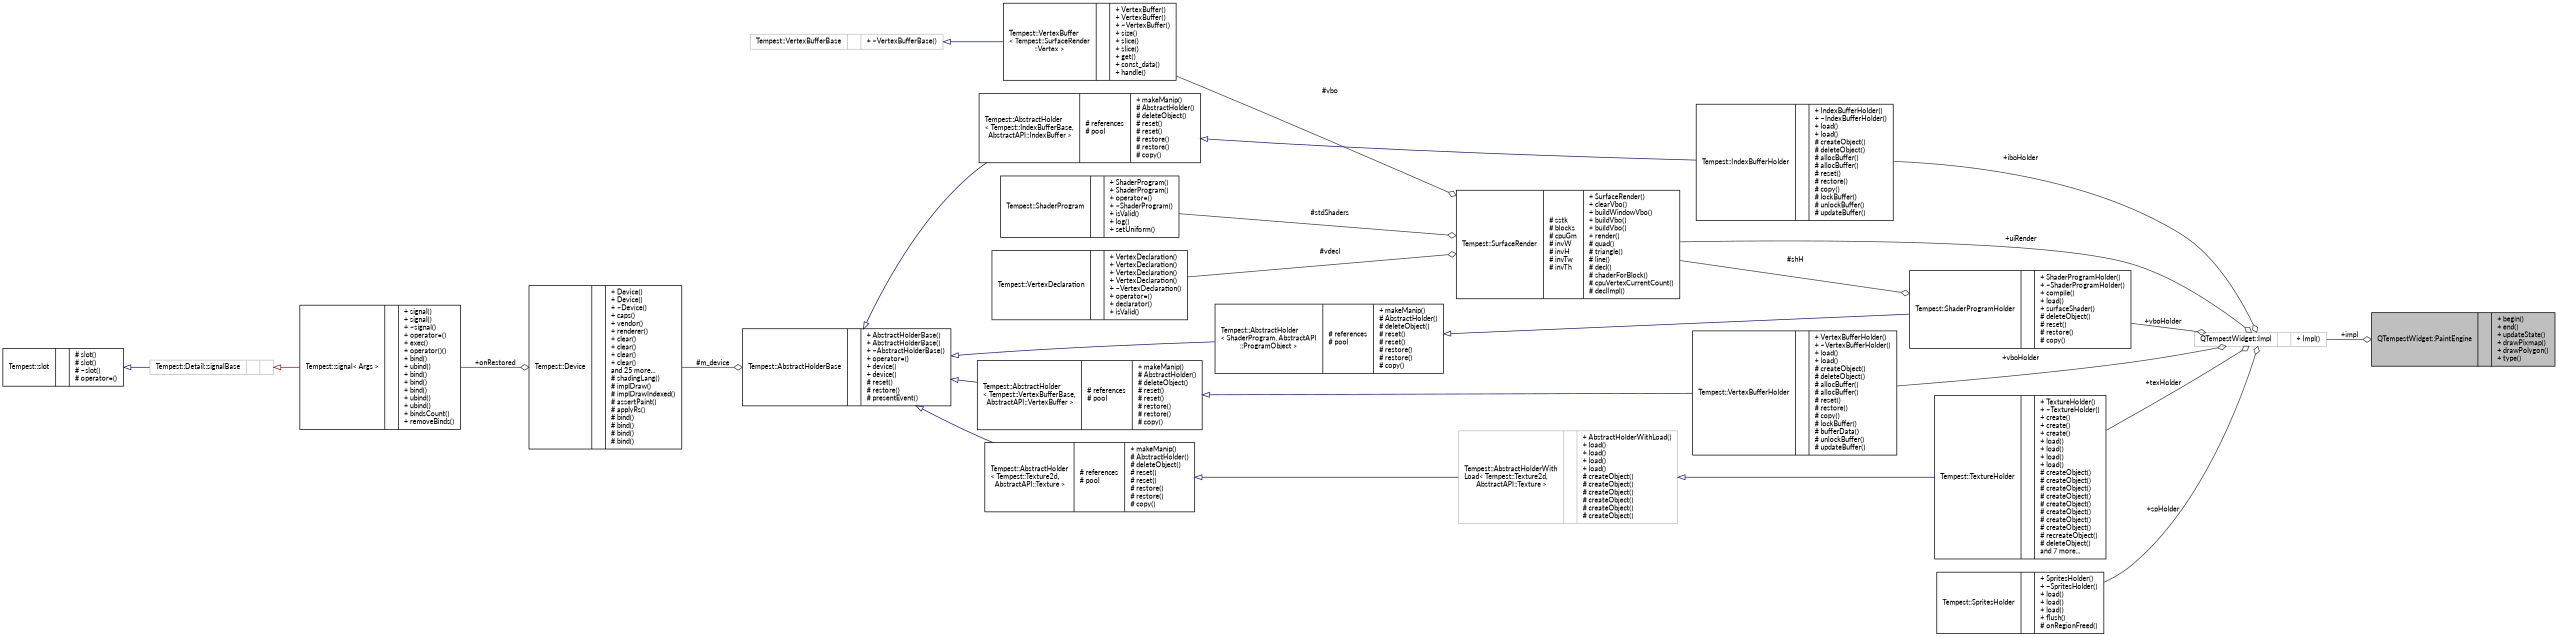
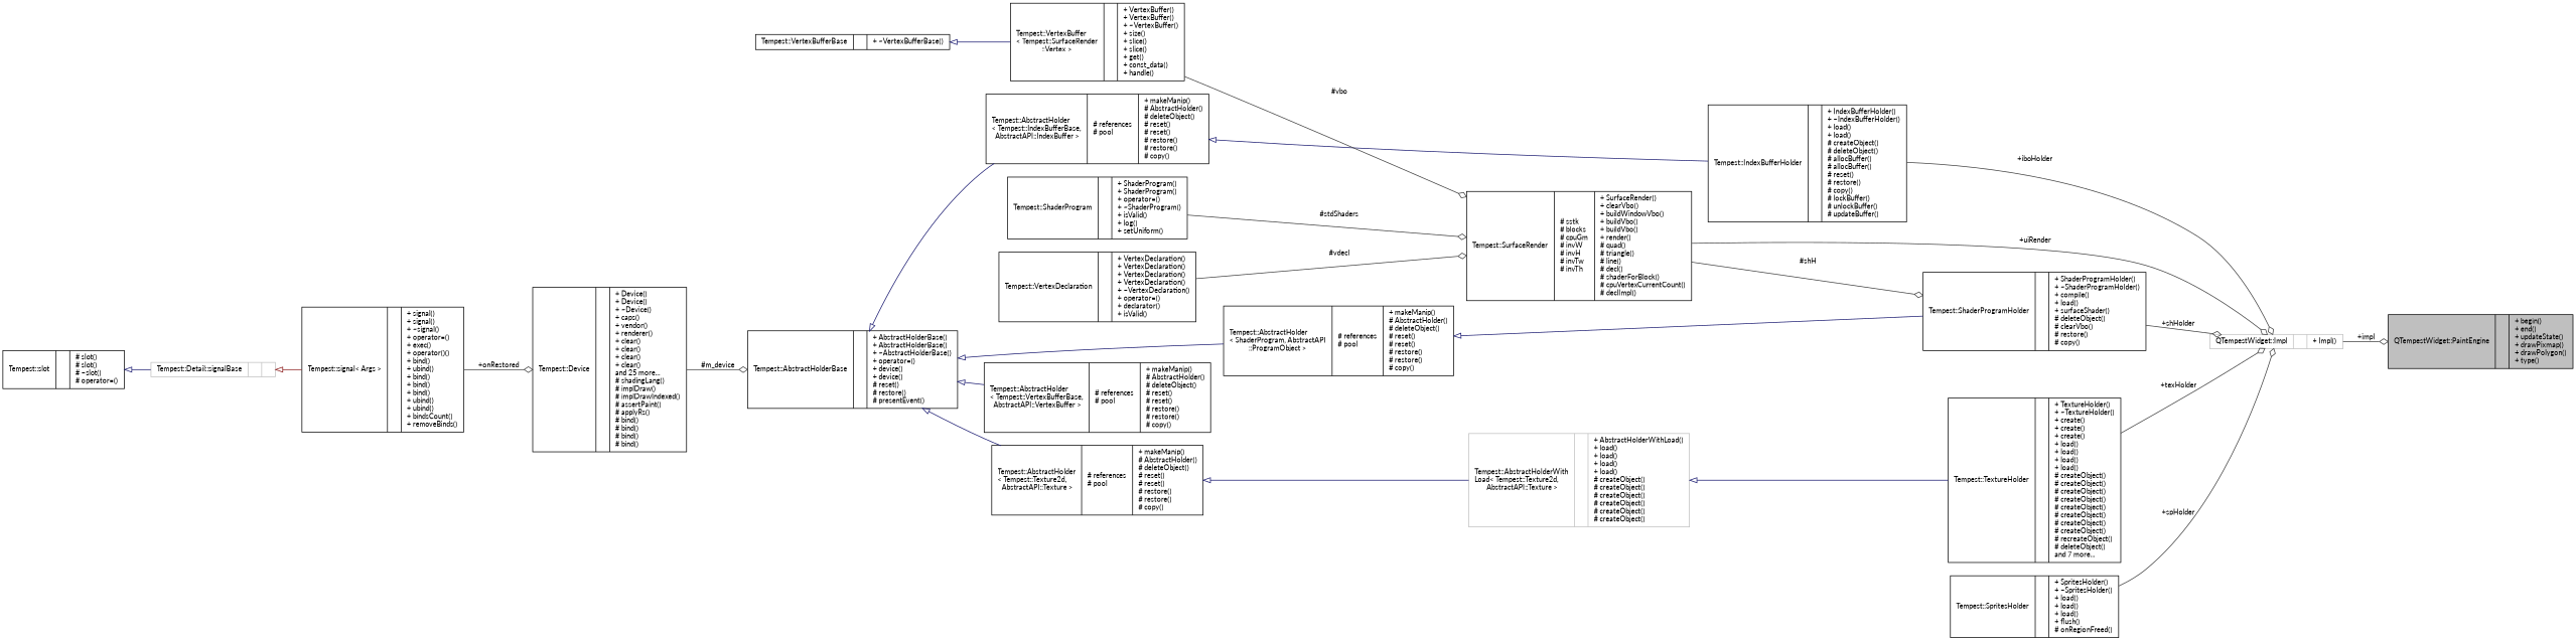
  digraph {
    fontname=Lato
    rankdir=LR
    node [color=black fillcolor=white fontname=Lato fontsize=10 shape=record style=filled]
    edge [arrowhead=odiamond color=grey25 fontname=Lato fontsize=10 labelfontname=Helvetica labelfontsize=10 style=solid]
    n1 [fillcolor=grey75 fontcolor=black height=0.2 label="{QTempestWidget::PaintEngine\n||+ begin()\l+ end()\l+ updateState()\l+ drawPixmap()\l+ drawPolygon()\l+ type()\l}" width=0.4]
    n2 [color=grey75 height=0.2 label="{QTempestWidget::Impl\n||+ Impl()\l}" width=0.4]
    n3 [height=0.2 label="{Tempest::IndexBufferHolder\n||+ IndexBufferHolder()\l+ ~IndexBufferHolder()\l+ load()\l+ load()\l# createObject()\l# deleteObject()\l# allocBuffer()\l# allocBuffer()\l# reset()\l# restore()\l# copy()\l# lockBuffer()\l# unlockBuffer()\l# updateBuffer()\l}" width=0.4]
    n4 [height=0.2 label="{Tempest::AbstractHolder\l\< Tempest::IndexBufferBase,\l AbstractAPI::IndexBuffer \>\n|# references\l# pool\l|+ makeManip()\l# AbstractHolder()\l# deleteObject()\l# reset()\l# reset()\l# restore()\l# restore()\l# copy()\l}" width=0.4]
    n5 [height=0.2 label="{Tempest::AbstractHolderBase\n||+ AbstractHolderBase()\l+ AbstractHolderBase()\l+ ~AbstractHolderBase()\l+ operator=()\l+ device()\l+ device()\l# reset()\l# restore()\l# presentEvent()\l}" width=0.4]
    n6 [height=0.2 label="{Tempest::AbstractHolder\l\< ShaderProgram, AbstractAPI\l::ProgramObject \>\n|# references\l# pool\l|+ makeManip()\l# AbstractHolder()\l# deleteObject()\l# reset()\l# reset()\l# restore()\l# restore()\l# copy()\l}" width=0.4]
    n7 [height=0.2 label="{Tempest::AbstractHolder\l\< Tempest::VertexBufferBase,\l AbstractAPI::VertexBuffer \>\n|# references\l# pool\l|+ makeManip()\l# AbstractHolder()\l# deleteObject()\l# reset()\l# reset()\l# restore()\l# restore()\l# copy()\l}" width=0.4]
    n8 [height=0.2 label="{Tempest::AbstractHolder\l\< Tempest::Texture2d,\l AbstractAPI::Texture \>\n|# references\l# pool\l|+ makeManip()\l# AbstractHolder()\l# deleteObject()\l# reset()\l# reset()\l# restore()\l# restore()\l# copy()\l}" width=0.4]
-   n9 [height=0.2 label="{Tempest::ShaderProgramHolder\n||+ ShaderProgramHolder()\l+ ~ShaderProgramHolder()\l+ compile()\l+ load()\l+ surfaceShader()\l# deleteObject()\l# reset()\l# restore()\l# copy()\l}" width=0.4]
-   n10 [height=0.2 label="{Tempest::VertexBufferHolder\n||+ VertexBufferHolder()\l+ ~VertexBufferHolder()\l+ load()\l+ load()\l# createObject()\l# deleteObject()\l# allocBuffer()\l# allocBuffer()\l# reset()\l# restore()\l# copy()\l# lockBuffer()\l# bufferData()\l# unlockBuffer()\l# updateBuffer()\l}" width=0.4]
+   n9 [height=0.2 label="{Tempest::ShaderProgramHolder\n||+ ShaderProgramHolder()\l+ ~ShaderProgramHolder()\l+ compile()\l+ load()\l+ surfaceShader()\l# deleteObject()\l# clearVbo()\l# restore()\l# copy()\l}" width=0.4]
    n11 [color=grey75 height=0.2 label="{Tempest::AbstractHolderWith\lLoad\< Tempest::Texture2d,\l AbstractAPI::Texture \>\n||+ AbstractHolderWithLoad()\l+ load()\l+ load()\l+ load()\l+ load()\l# createObject()\l# createObject()\l# createObject()\l# createObject()\l# createObject()\l# createObject()\l}" width=0.4]
    n12 [height=0.2 label="{Tempest::Device\n||+ Device()\l+ Device()\l+ ~Device()\l+ caps()\l+ vendor()\l+ renderer()\l+ clear()\l+ clear()\l+ clear()\l+ clear()\land 25 more...\l# shadingLang()\l# implDraw()\l# implDrawIndexed()\l# assertPaint()\l# applyRs()\l# bind()\l# bind()\l# bind()\l# bind()\l}" width=0.4]
    n13 [height=0.2 label="{Tempest::signal\< Args \>\n||+ signal()\l+ signal()\l+ ~signal()\l+ operator=()\l+ exec()\l+ operator()()\l+ bind()\l+ ubind()\l+ bind()\l+ bind()\l+ bind()\l+ ubind()\l+ ubind()\l+ bindsCount()\l+ removeBinds()\l}" width=0.4]
    n14 [color=grey75 height=0.2 label="{Tempest::Detail::signalBase\n||}" width=0.4]
    n15 [height=0.2 label="{Tempest::slot\n||# slot()\l# slot()\l# ~slot()\l# operator=()\l}" width=0.4]
    n16 [height=0.2 label="{Tempest::SurfaceRender\n|# sstk\l# blocks\l# cpuGm\l# invW\l# invH\l# invTw\l# invTh\l|+ SurfaceRender()\l+ clearVbo()\l+ buildWindowVbo()\l+ buildVbo()\l+ buildVbo()\l+ render()\l# quad()\l# triangle()\l# line()\l# decl()\l# shaderForBlock()\l# cpuVertexCurrentCount()\l# declImpl()\l}" width=0.4]
    n17 [height=0.2 label="{Tempest::TextureHolder\n||+ TextureHolder()\l+ ~TextureHolder()\l+ create()\l+ create()\l+ create()\l+ load()\l+ load()\l+ load()\l+ load()\l# createObject()\l# createObject()\l# createObject()\l# createObject()\l# createObject()\l# createObject()\l# createObject()\l# createObject()\l# recreateObject()\l# deleteObject()\land 7 more...\l}" width=0.4]
    n18 [height=0.2 label="{Tempest::VertexDeclaration\n||+ VertexDeclaration()\l+ VertexDeclaration()\l+ VertexDeclaration()\l+ VertexDeclaration()\l+ ~VertexDeclaration()\l+ operator=()\l+ declarator()\l+ isValid()\l}" width=0.4]
    n19 [height=0.2 label="{Tempest::VertexBuffer\l\< Tempest::SurfaceRender\l::Vertex \>\n||+ VertexBuffer()\l+ VertexBuffer()\l+ ~VertexBuffer()\l+ size()\l+ slice()\l+ slice()\l+ get()\l+ const_data()\l+ handle()\l}" width=0.4]
-   n20 [color=grey75 height=0.2 label="{Tempest::VertexBufferBase\n||+ ~VertexBufferBase()\l}" width=0.4]
+   n20 [height=0.2 label="{Tempest::VertexBufferBase\n||+ ~VertexBufferBase()\l}" width=0.4]
    n21 [height=0.2 label="{Tempest::ShaderProgram\n||+ ShaderProgram()\l+ ShaderProgram()\l+ operator=()\l+ ~ShaderProgram()\l+ isValid()\l+ log()\l+ setUniform()\l}" width=0.4]
    n22 [height=0.2 label="{Tempest::SpritesHolder\n||+ SpritesHolder()\l+ ~SpritesHolder()\l+ load()\l+ load()\l+ load()\l+ flush()\l# onRegionFreed()\l}" width=0.4]
    n2 -> n1 [label=" +impl"]
    n3 -> n2 [label=" +iboHolder"]
    n4 -> n3 [arrowtail=onormal color=midnightblue dir=back arrowhead=""]
    n5 -> n4 [arrowtail=onormal color=midnightblue dir=back arrowhead=""]
    n5 -> n6 [arrowtail=onormal color=midnightblue dir=back arrowhead=""]
    n5 -> n7 [arrowtail=onormal color=midnightblue dir=back arrowhead=""]
    n5 -> n8 [arrowtail=onormal color=midnightblue dir=back arrowhead=""]
    n6 -> n9 [arrowtail=onormal color=midnightblue dir=back arrowhead=""]
-   n7 -> n10 [arrowtail=onormal color=midnightblue dir=back arrowhead=""]
    n8 -> n11 [arrowtail=onormal color=midnightblue dir=back arrowhead=""]
-   n9 -> n2 [label=" +vboHolder"]
-   n10 -> n2 [label=" +vboHolder"]
+   n9 -> n2 [label=" +shHolder"]
    n11 -> n17 [arrowtail=onormal color=midnightblue dir=back arrowhead=""]
    n12 -> n5 [label=" #m_device"]
    n13 -> n12 [label=" +onRestored"]
    n14 -> n13 [arrowtail=onormal color=firebrick4 dir=back arrowhead=""]
    n15 -> n14 [arrowtail=onormal color=midnightblue dir=back arrowhead=""]
    n16 -> n2 [label=" +uiRender"]
    n16 -> n9 [label=" #shH"]
    n17 -> n2 [label=" +texHolder"]
    n18 -> n16 [label=" #vdecl"]
    n19 -> n16 [label=" #vbo"]
    n20 -> n19 [arrowtail=onormal color=midnightblue dir=back arrowhead=""]
    n21 -> n16 [label=" #stdShaders"]
    n22 -> n2 [label=" +spHolder"]
  }
